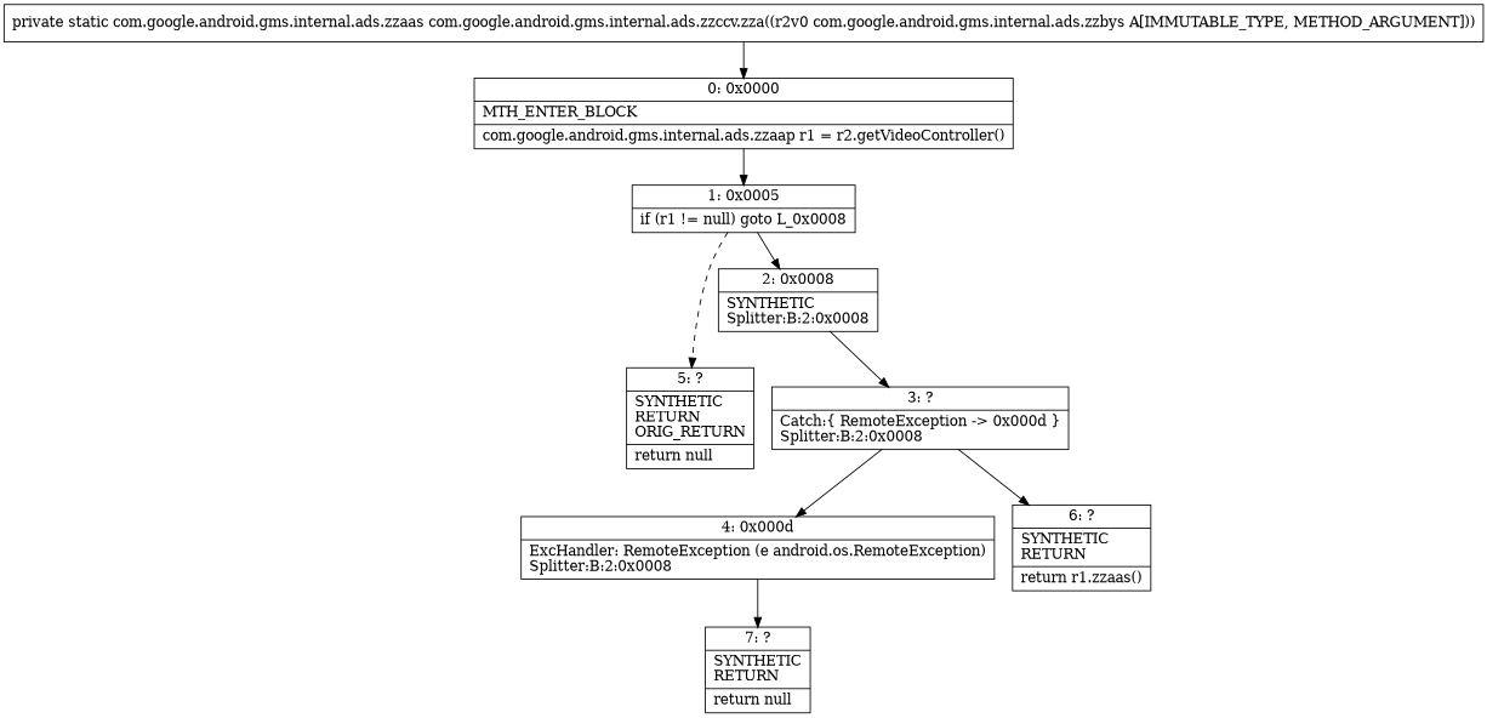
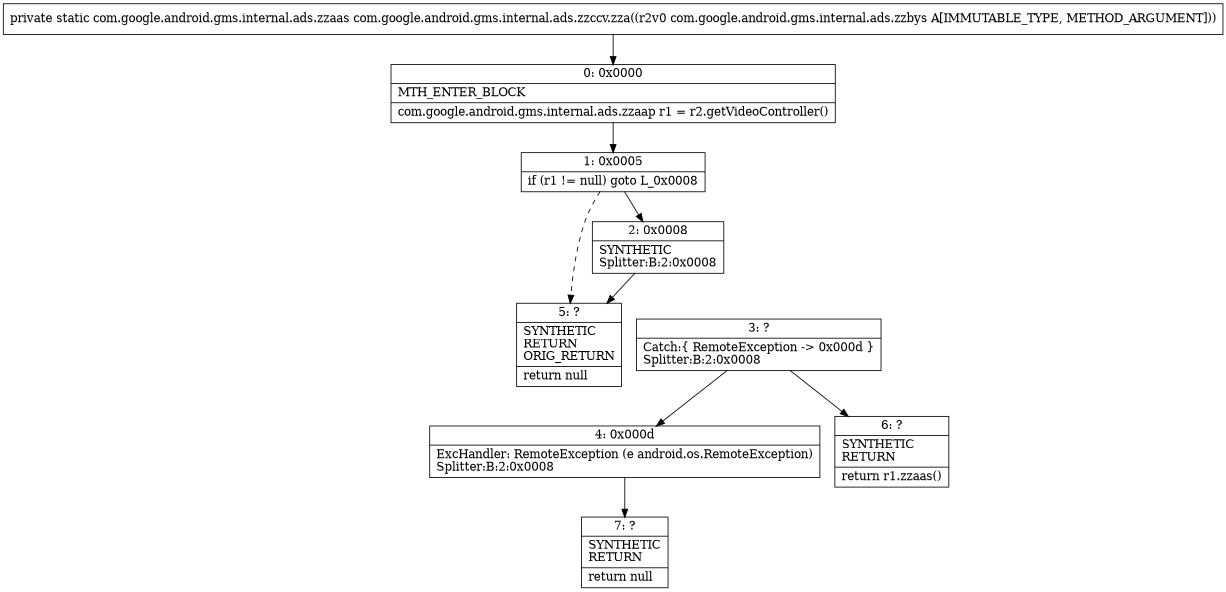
  digraph {
    node [shape=record]
    n1 [label="{0\:\ 0x0000|MTH_ENTER_BLOCK\l|com.google.android.gms.internal.ads.zzaap r1 = r2.getVideoController()\l}"]
    n2 [label="{1\:\ 0x0005|if (r1 != null) goto L_0x0008\l}"]
    n3 [label="{2\:\ 0x0008|SYNTHETIC\lSplitter:B:2:0x0008\l}"]
    n4 [label="{5\:\ ?|SYNTHETIC\lRETURN\lORIG_RETURN\l|return null\l}"]
    n5 [label="{3\:\ ?|Catch:\{ RemoteException \-\> 0x000d \}\lSplitter:B:2:0x0008\l}"]
    n6 [label="{4\:\ 0x000d|ExcHandler: RemoteException (e android.os.RemoteException)\lSplitter:B:2:0x0008\l}"]
    n7 [label="{6\:\ ?|SYNTHETIC\lRETURN\l|return r1.zzaas()\l}"]
    n8 [label="{7\:\ ?|SYNTHETIC\lRETURN\l|return null\l}"]
    n9 [label="{private static com.google.android.gms.internal.ads.zzaas com.google.android.gms.internal.ads.zzccv.zza((r2v0 com.google.android.gms.internal.ads.zzbys A[IMMUTABLE_TYPE, METHOD_ARGUMENT])) }"]
    n1 -> n2
    n2 -> n3
    n2 -> n4 [style=dashed]
-   n3 -> n5
+   n3 -> n4
    n5 -> n6
    n5 -> n7
    n6 -> n8
    n9 -> n1
  }
